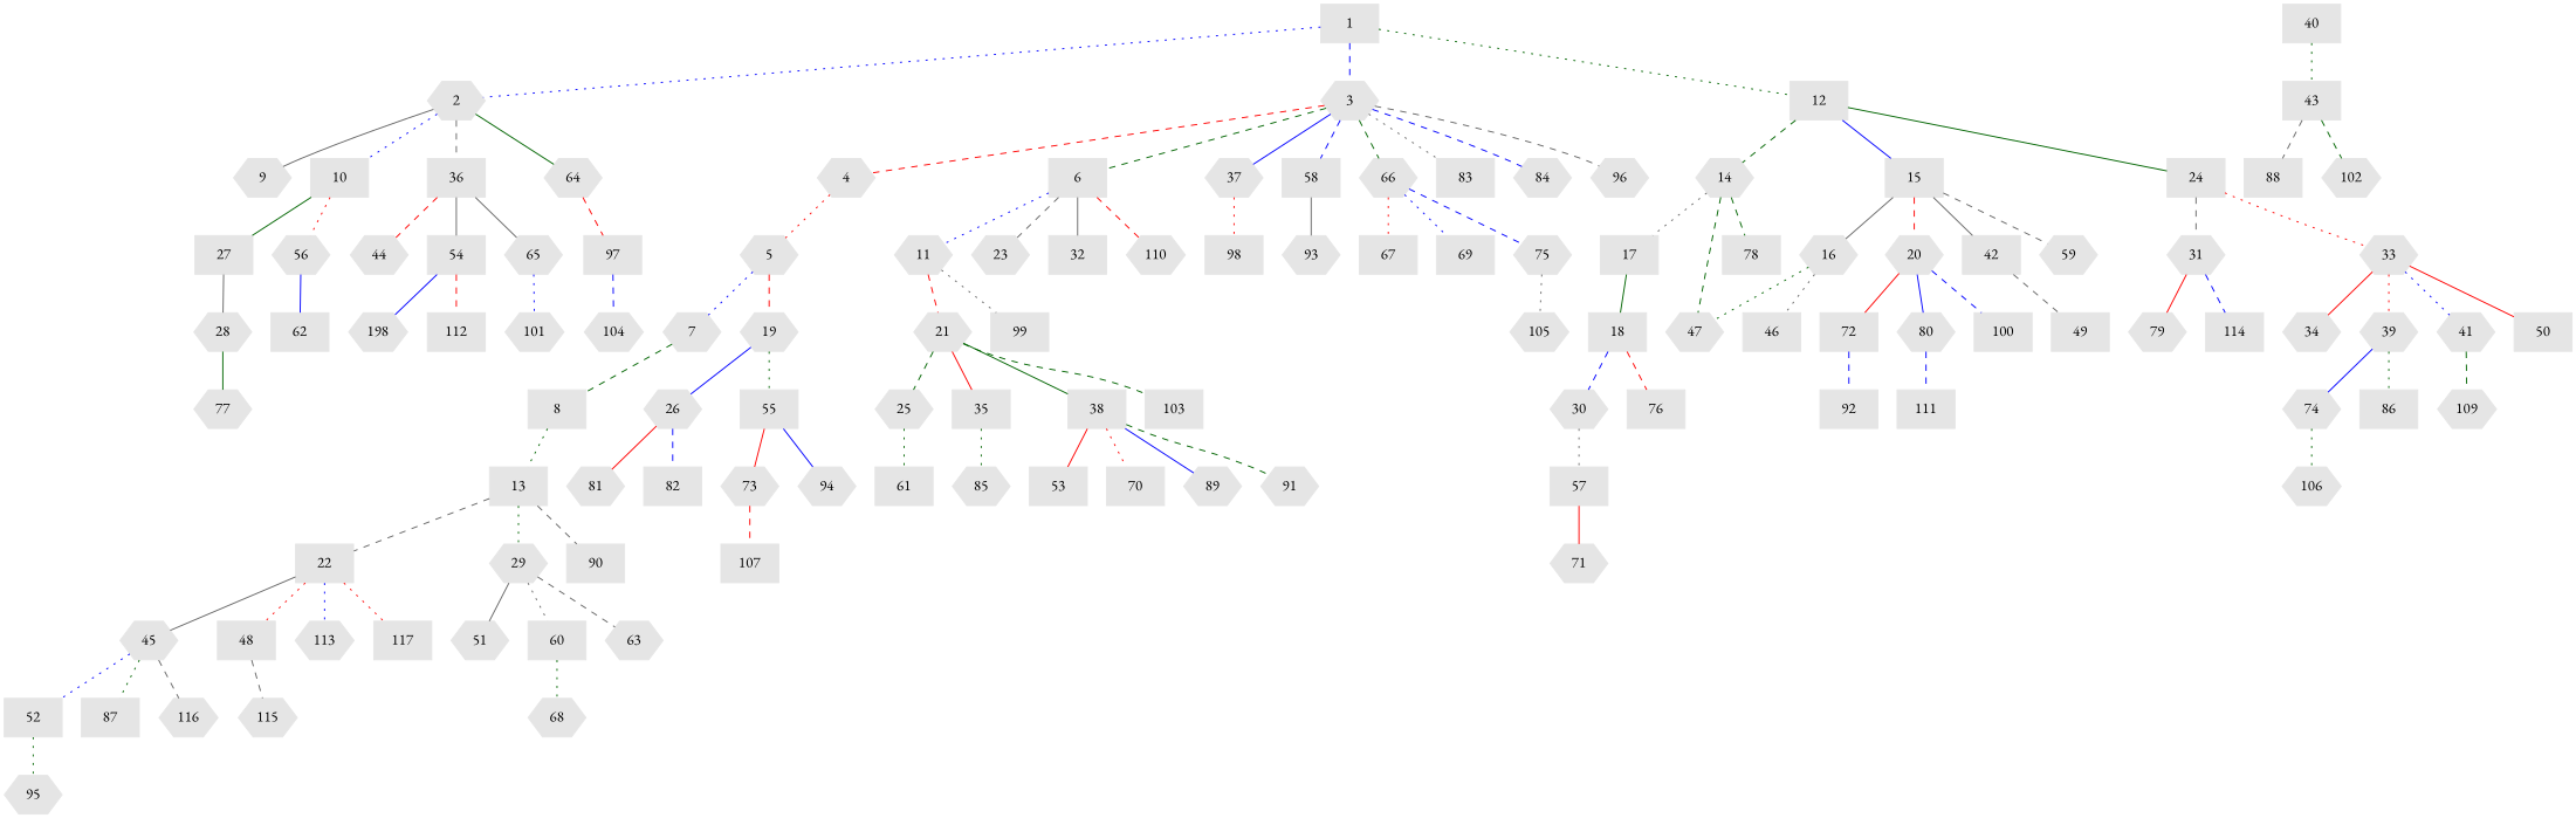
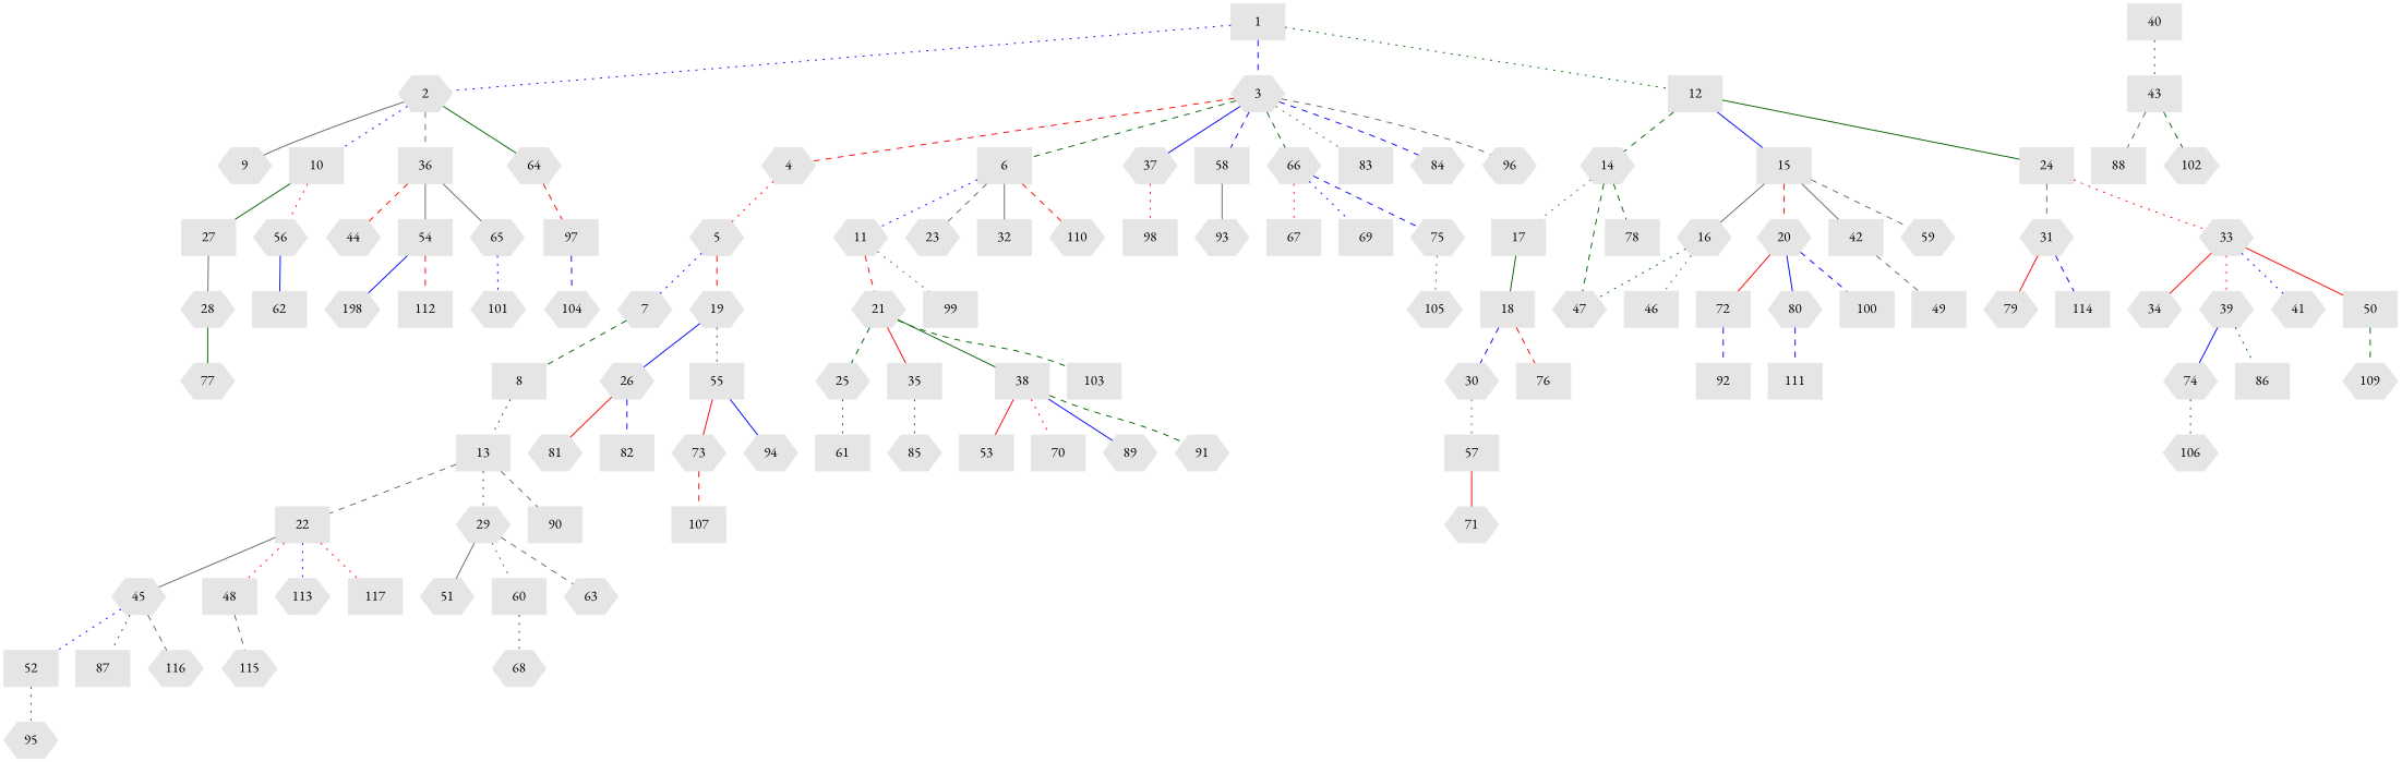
  graph {
    fontname="EB Garamond"
    node [color=gray90 fontname="EB Garamond" shape=hexagon style=filled]
    edge [color=darkgreen fontname="EB Garamond" style=dashed]
    1 [shape=box]
    2
    3
    12 [shape=box]
    9
    10 [shape=box]
    36 [shape=box]
    64
    4
    6 [shape=box]
    37
    58 [shape=box]
    66
    83 [shape=box]
    84
    96
    14
    15 [shape=box]
    24 [shape=box]
    27 [shape=box]
    56
    44
    54 [shape=box]
    65
    97 [shape=box]
    5
    11
    23
    32 [shape=box]
    110
    98 [shape=box]
    93
    67 [shape=box]
    69 [shape=box]
    75
    7
    19
    8 [shape=box]
    26
    55 [shape=box]
    21
    99 [shape=box]
    13 [shape=box]
    22 [shape=box]
    29
    90 [shape=box]
    28
    62 [shape=box]
    25
    35 [shape=box]
    38 [shape=box]
    103 [shape=box]
    17 [shape=box]
    47
    78 [shape=box]
    16
    20
    42 [shape=box]
    59
    31
    33
    45
    48 [shape=box]
    113
    117 [shape=box]
    51
    60 [shape=box]
    63
    18 [shape=box]
    46 [shape=box]
    72 [shape=box]
    80
    100 [shape=box]
    49 [shape=box]
    40 [shape=box]
    43 [shape=box]
    30
    76 [shape=box]
    57 [shape=box]
    81
    82 [shape=box]
    73
    94
    92 [shape=box]
    111 [shape=box]
    61 [shape=box]
    85
    53 [shape=box]
    70 [shape=box]
    89
    91
    52 [shape=box]
    87 [shape=box]
    116
    115
    79
    114 [shape=box]
    34
    39
    41
    50 [shape=box]
    77
    68
    71
    74
    86 [shape=box]
    109
    n108 [label=198]
    112 [shape=box]
    101
    106
    88 [shape=box]
    102
    95
    107 [shape=box]
    104
    105
    1 -- 2 [color=blue style=dotted]
    1 -- 3 [color=blue]
    1 -- 12 [style=dotted]
    2 -- 9 [color=gray40 style=solid]
    2 -- 10 [color=blue style=dotted]
    2 -- 36 [color=gray40]
    2 -- 64 [style=solid]
    3 -- 4 [color=red]
    3 -- 6
    3 -- 37 [color=blue style=solid]
    3 -- 58 [color=blue]
    3 -- 66
    3 -- 83 [color=gray40 style=dotted]
    3 -- 84 [color=blue]
    3 -- 96 [color=gray40]
    12 -- 14
    12 -- 15 [color=blue style=solid]
    12 -- 24 [style=solid]
    10 -- 27 [style=solid]
    10 -- 56 [color=red style=dotted]
    36 -- 44 [color=red]
    36 -- 54 [color=gray40 style=solid]
    36 -- 65 [color=gray40 style=solid]
    64 -- 97 [color=red]
    4 -- 5 [color=red style=dotted]
    6 -- 11 [color=blue style=dotted]
    6 -- 23 [color=gray40]
    6 -- 32 [color=gray40 style=solid]
    6 -- 110 [color=red]
    37 -- 98 [color=red style=dotted]
    58 -- 93 [color=gray40 style=solid]
    66 -- 67 [color=red style=dotted]
    66 -- 69 [color=blue style=dotted]
    66 -- 75 [color=blue]
    14 -- 17 [color=gray40 style=dotted]
    14 -- 47
    14 -- 78
    15 -- 16 [color=gray40 style=solid]
    15 -- 20 [color=red]
    15 -- 42 [color=gray40 style=solid]
    15 -- 59 [color=gray40]
    24 -- 31 [color=gray40]
    24 -- 33 [color=red style=dotted]
    27 -- 28 [color=gray40 style=solid]
    56 -- 62 [color=blue style=solid]
    54 -- n108 [color=blue style=solid]
    54 -- 112 [color=red]
    65 -- 101 [color=blue style=dotted]
    97 -- 104 [color=blue]
    5 -- 7 [color=blue style=dotted]
    5 -- 19 [color=red]
    11 -- 21 [color=red]
    11 -- 99 [color=gray40 style=dotted]
    75 -- 105 [color=gray40 style=dotted]
    7 -- 8
    19 -- 26 [color=blue style=solid]
    19 -- 55 [style=dotted]
    8 -- 13 [style=dotted]
    26 -- 81 [color=red style=solid]
    26 -- 82 [color=blue]
    55 -- 73 [color=red style=solid]
    55 -- 94 [color=blue style=solid]
    21 -- 25
    21 -- 35 [color=red style=solid]
    21 -- 38 [style=solid]
    21 -- 103
    13 -- 22 [color=gray40]
    13 -- 29 [style=dotted]
    13 -- 90 [color=gray40]
    22 -- 45 [color=gray40 style=solid]
    22 -- 48 [color=red style=dotted]
    22 -- 113 [color=blue style=dotted]
    22 -- 117 [color=red style=dotted]
    29 -- 51 [color=gray40 style=solid]
    29 -- 60 [color=gray40 style=dotted]
    29 -- 63 [color=gray40]
    28 -- 77 [style=solid]
    25 -- 61 [style=dotted]
    35 -- 85 [style=dotted]
    38 -- 53 [color=red style=solid]
    38 -- 70 [color=red style=dotted]
    38 -- 89 [color=blue style=solid]
    38 -- 91
    17 -- 18 [style=solid]
    16 -- 47 [style=dotted]
    16 -- 46 [color=gray40 style=dotted]
    20 -- 72 [color=red style=solid]
    20 -- 80 [color=blue style=solid]
    20 -- 100 [color=blue]
    42 -- 49 [color=gray40]
    31 -- 79 [color=red style=solid]
    31 -- 114 [color=blue]
    33 -- 34 [color=red style=solid]
    33 -- 39 [color=red style=dotted]
    33 -- 41 [color=blue style=dotted]
    33 -- 50 [color=red style=solid]
    45 -- 52 [color=blue style=dotted]
    45 -- 87 [style=dotted]
    45 -- 116 [color=gray40]
    48 -- 115 [color=gray40]
    60 -- 68 [style=dotted]
    18 -- 30 [color=blue]
    18 -- 76 [color=red]
    72 -- 92 [color=blue]
    80 -- 111 [color=blue]
    40 -- 43 [style=dotted]
    43 -- 88 [color=gray40]
    43 -- 102
    30 -- 57 [color=gray40 style=dotted]
    57 -- 71 [color=red style=solid]
    73 -- 107 [color=red]
    52 -- 95 [style=dotted]
    39 -- 74 [color=blue style=solid]
    39 -- 86 [style=dotted]
-   41 -- 109
+   50 -- 109
    74 -- 106 [style=dotted]
  }
